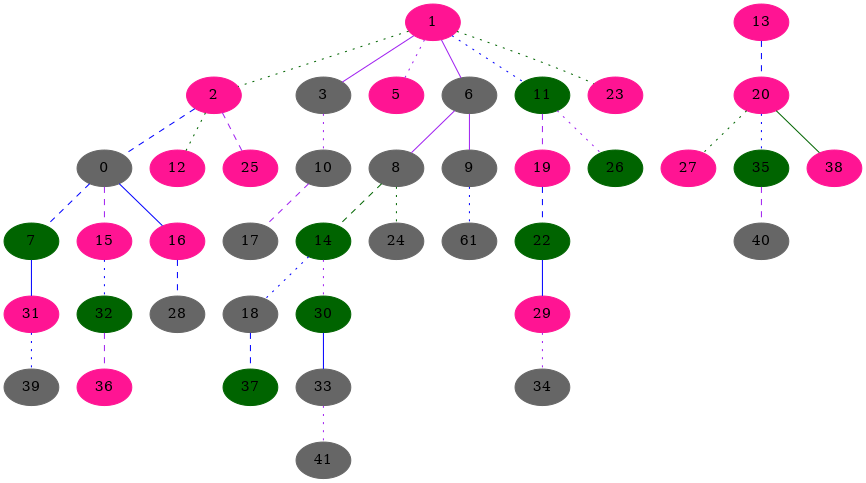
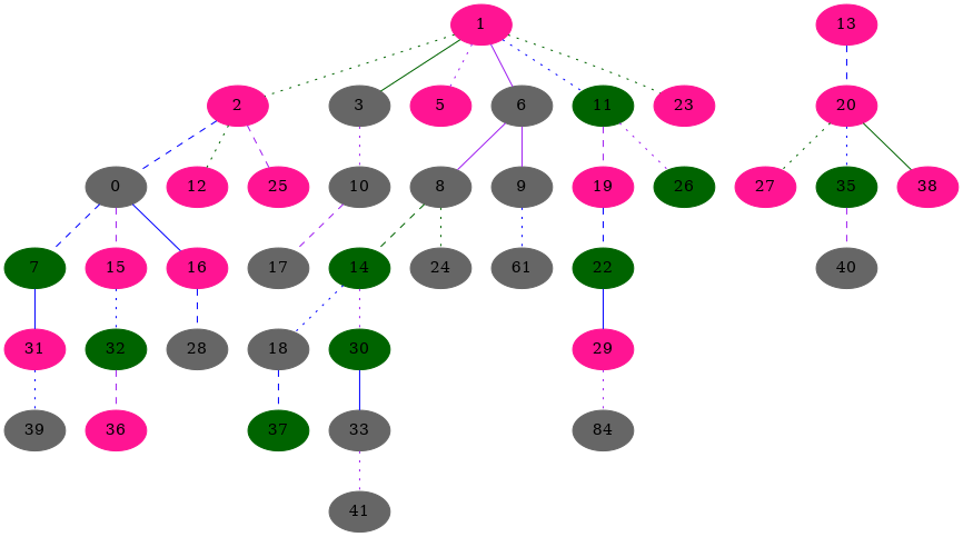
  graph {
    node [color=deeppink style=filled]
    edge [color=purple style=dotted weight=1.0]
    1
    2
    3 [color=gray40]
    5
    6 [color=gray40]
    11 [color=darkgreen]
    23
    n8 [color=gray40 label=0]
    12
    25
    10 [color=gray40]
    8 [color=gray40]
    9 [color=gray40]
    19
    26 [color=darkgreen]
    13
    20
    7 [color=darkgreen]
    15
    16
    17 [color=gray40]
    31
    32 [color=darkgreen]
    28 [color=gray40]
    14 [color=darkgreen]
    24 [color=gray40]
    n27 [color=gray40 label=61]
    39 [color=gray40]
    18 [color=gray40]
    30 [color=darkgreen]
    22 [color=darkgreen]
    27
    35 [color=darkgreen]
    38
    37 [color=darkgreen]
    33 [color=gray40]
    36
    29
    40 [color=gray40]
-   34 [color=gray40]
+   34 [color=gray40 label=84]
    41 [color=gray40]
    1 -- 2 [color=darkgreen]
-   1 -- 3 [style=solid]
+   1 -- 3 [color=darkgreen style=solid]
    1 -- 5
    1 -- 6 [style=solid]
    1 -- 11 [color=blue]
    1 -- 23 [color=darkgreen]
    2 -- n8 [color=blue style=dashed]
    2 -- 12 [color=darkgreen]
    2 -- 25 [style=dashed]
    3 -- 10
    6 -- 8 [style=solid]
    6 -- 9 [style=solid]
    11 -- 19 [style=dashed]
    11 -- 26 [weight=2.0]
    n8 -- 7 [color=blue style=dashed]
    n8 -- 15 [style=dashed]
    n8 -- 16 [color=blue style=solid]
    10 -- 17 [style=dashed]
    8 -- 14 [color=darkgreen style=dashed]
    8 -- 24 [color=darkgreen weight=3.0]
    9 -- n27 [color=blue]
    19 -- 22 [color=blue style=dashed]
    13 -- 20 [color=blue style=dashed]
    20 -- 27 [color=darkgreen]
    20 -- 35 [color=blue]
    20 -- 38 [color=darkgreen style=solid]
    7 -- 31 [color=blue style=solid]
    15 -- 32 [color=blue]
    16 -- 28 [color=blue style=dashed]
    31 -- 39 [color=blue]
    32 -- 36 [style=dashed]
    14 -- 18 [color=blue]
    14 -- 30 [weight=2.0]
    18 -- 37 [color=blue style=dashed]
    30 -- 33 [color=blue style=solid]
    22 -- 29 [color=blue style=solid]
    35 -- 40 [style=dashed]
    33 -- 41
    29 -- 34
  }
